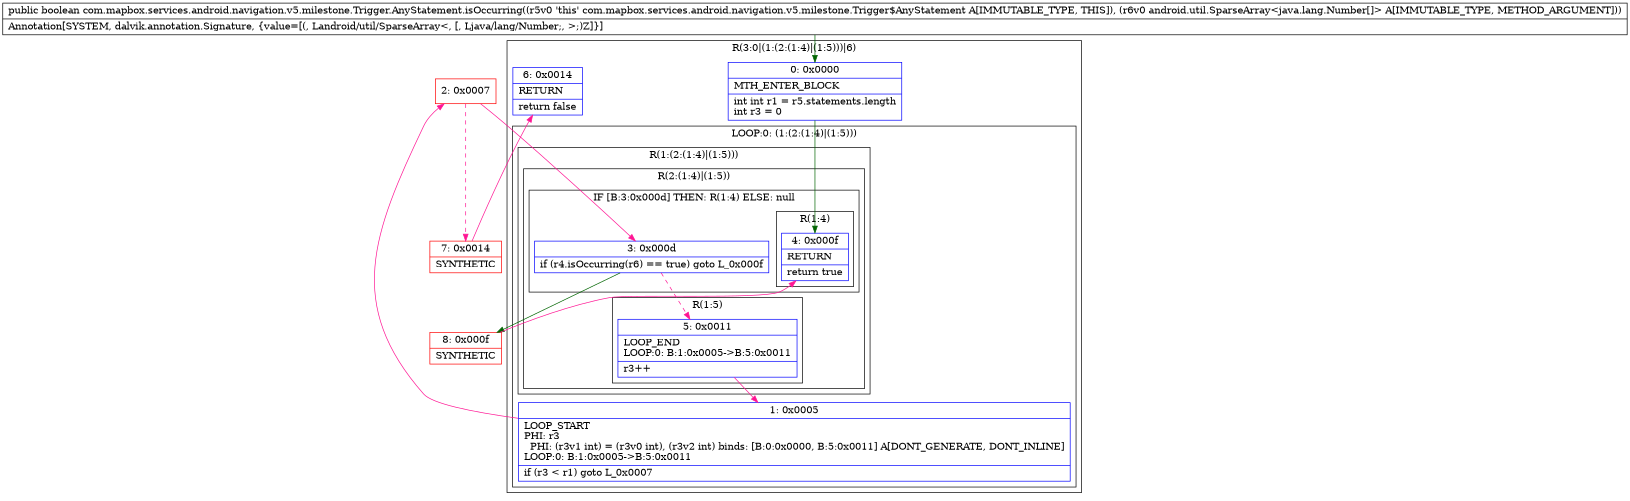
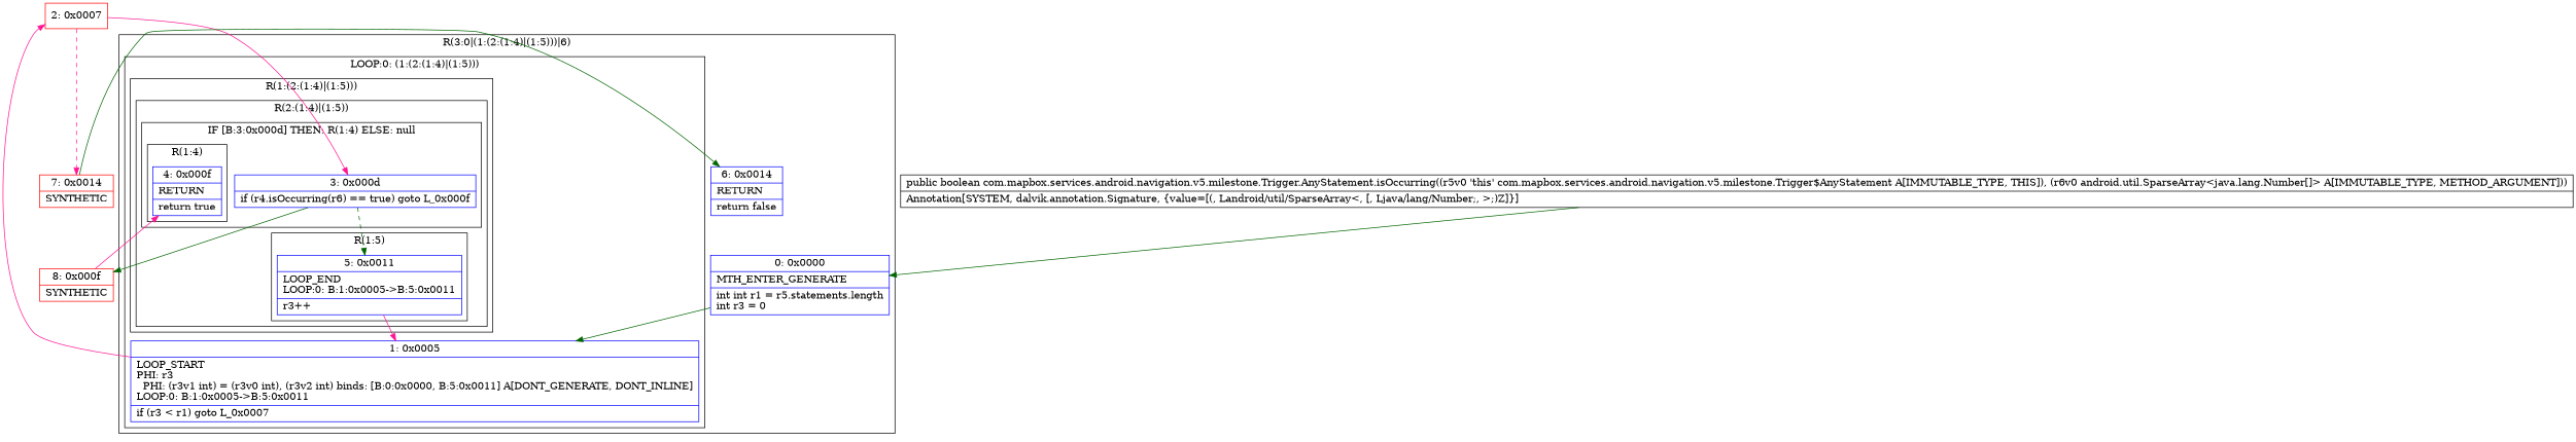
  digraph {
    node [color=blue shape=record]
    edge [color=deeppink]
    n1 [label="{4\:\ 0x000f|RETURN\l|return true\l}"]
    n2 [label="{3\:\ 0x000d|if (r4.isOccurring(r6) == true) goto L_0x000f\l}"]
    n3 [label="{5\:\ 0x0011|LOOP_END\lLOOP:0: B:1:0x0005\-\>B:5:0x0011\l|r3++\l}"]
    n4 [label="{1\:\ 0x0005|LOOP_START\lPHI: r3 \l  PHI: (r3v1 int) = (r3v0 int), (r3v2 int) binds: [B:0:0x0000, B:5:0x0011] A[DONT_GENERATE, DONT_INLINE]\lLOOP:0: B:1:0x0005\-\>B:5:0x0011\l|if (r3 \< r1) goto L_0x0007\l}"]
-   n5 [label="{0\:\ 0x0000|MTH_ENTER_BLOCK\l|int int r1 = r5.statements.length\lint r3 = 0\l}"]
+   n5 [label="{0\:\ 0x0000|MTH_ENTER_GENERATE\l|int int r1 = r5.statements.length\lint r3 = 0\l}"]
    n6 [label="{6\:\ 0x0014|RETURN\l|return false\l}"]
    n7 [color=red label="{8\:\ 0x000f|SYNTHETIC\l}"]
    n8 [color=red label="{2\:\ 0x0007}"]
    n9 [color=red label="{7\:\ 0x0014|SYNTHETIC\l}"]
    n10 [label="{public boolean com.mapbox.services.android.navigation.v5.milestone.Trigger.AnyStatement.isOccurring((r5v0 'this' com.mapbox.services.android.navigation.v5.milestone.Trigger$AnyStatement A[IMMUTABLE_TYPE, THIS]), (r6v0 android.util.SparseArray\<java.lang.Number[]\> A[IMMUTABLE_TYPE, METHOD_ARGUMENT]))  | Annotation[SYSTEM, dalvik.annotation.Signature, \{value=[(, Landroid\/util\/SparseArray\<, [, Ljava\/lang\/Number;, \>;)Z]\}]\l}" color=""]
    subgraph cluster_1 {
      label="R(3:0|(1:(2:(1:4)|(1:5)))|6)"
      n5
      n6
      subgraph cluster_2 {
        label="LOOP:0: (1:(2:(1:4)|(1:5)))"
        n4
        subgraph cluster_3 {
          label="R(1:(2:(1:4)|(1:5)))"
          subgraph cluster_4 {
            label="R(2:(1:4)|(1:5))"
            subgraph cluster_5 {
              label="IF [B:3:0x000d] THEN: R(1:4) ELSE: null"
              n2
              subgraph cluster_6 {
                label="R(1:4)"
                n1
              }
            }
            subgraph cluster_7 {
              label="R(1:5)"
              n3
            }
          }
        }
      }
    }
-   n2 -> n3 [style=dashed]
+   n2 -> n3 [color=darkgreen style=dashed]
    n2 -> n7 [color=darkgreen]
    n3 -> n4
    n4 -> n8
-   n5 -> n1 [color=darkgreen]
+   n5 -> n4 [color=darkgreen]
    n7 -> n1
    n8 -> n2
    n8 -> n9 [style=dashed]
-   n9 -> n6
+   n9 -> n6 [color=darkgreen]
    n10 -> n5 [color=darkgreen]
  }
